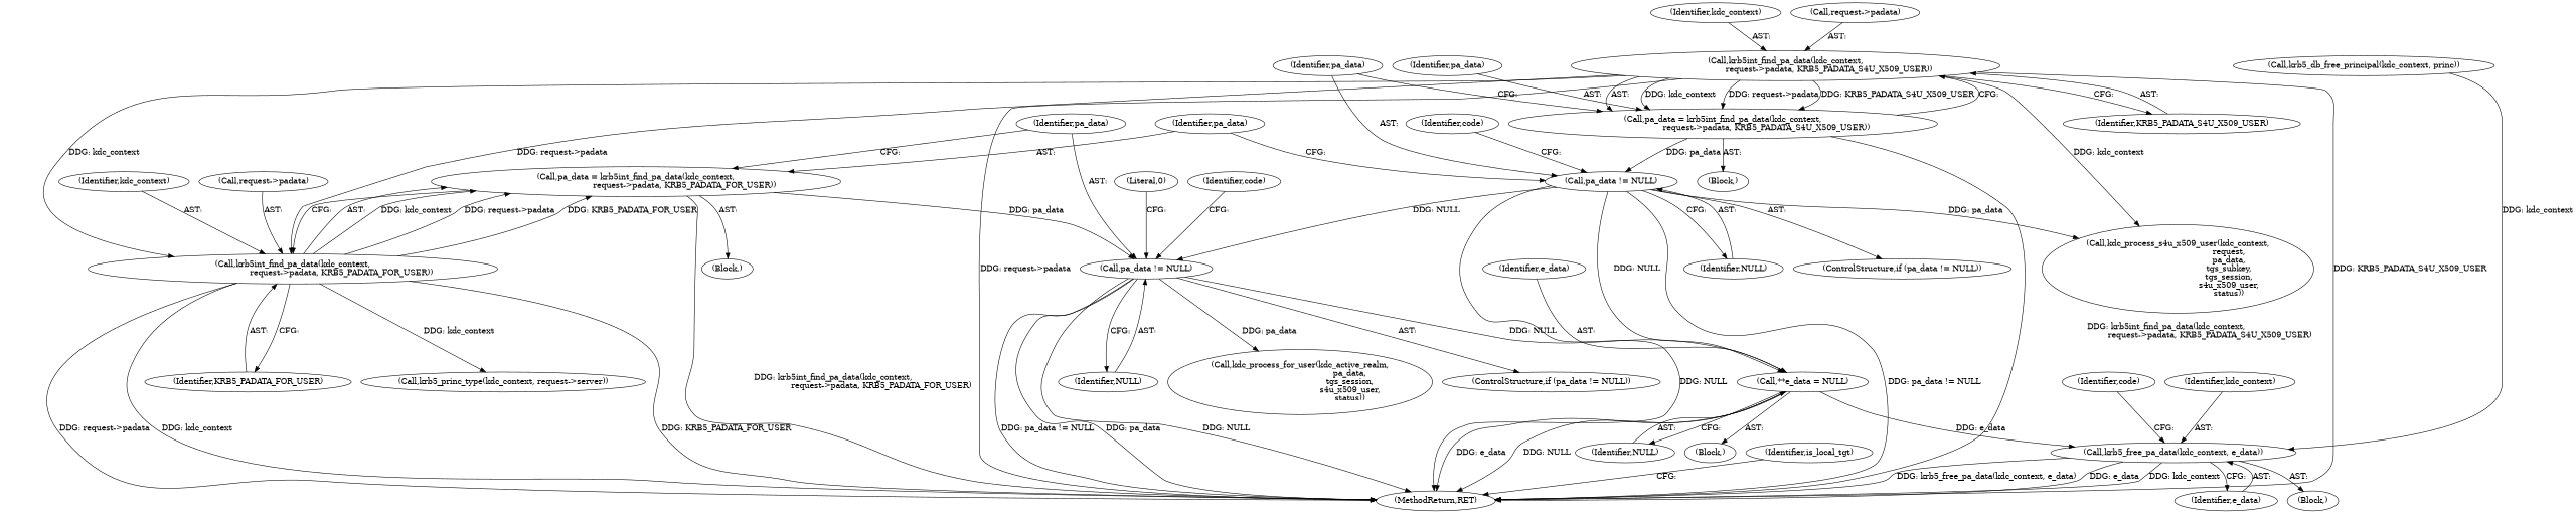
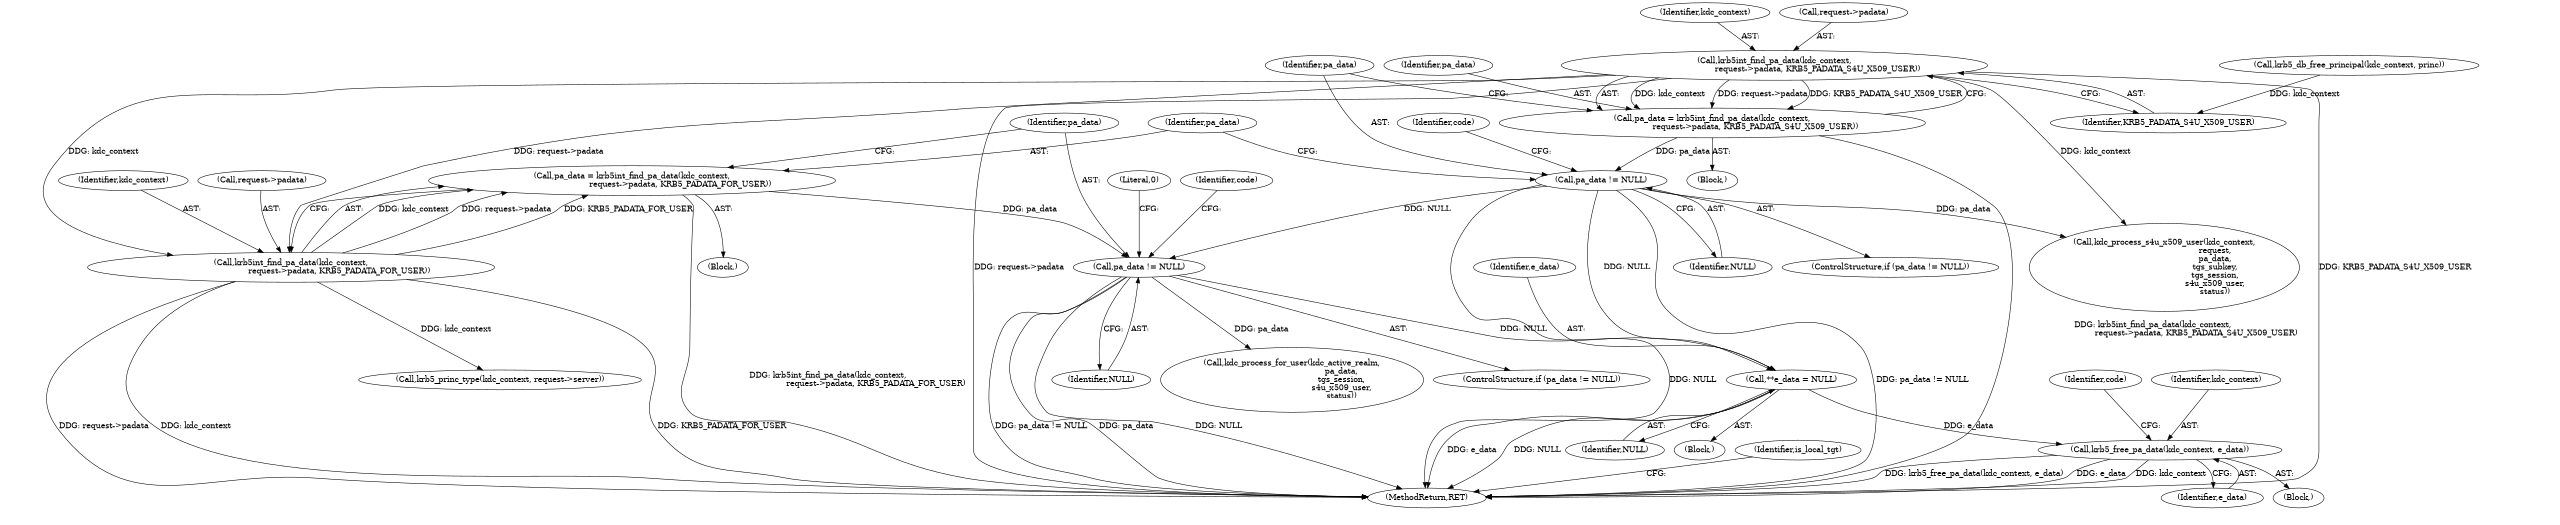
  digraph {
    n1 [label="(Call,**e_data = NULL)"]
    n2 [label="(Call,krb5_free_pa_data(kdc_context, e_data))"]
    n3 [label="(MethodReturn,RET)"]
    n4 [label="(Block,)"]
    n5 [label="(Identifier,NULL)"]
    n6 [label="(Identifier,e_data)"]
    n7 [label="(Block,)"]
    n8 [label="(Call,pa_data != NULL)"]
    n9 [label="(ControlStructure,if (pa_data != NULL))"]
    n10 [label="(Identifier,NULL)"]
    n11 [label="(Call,kdc_process_for_user(kdc_active_realm,\n                                        pa_data,\n                                        tgs_session,\n                                        s4u_x509_user,\n                                        status))"]
    n12 [label="(Call,pa_data = krb5int_find_pa_data(kdc_context,\n                                       request->padata, KRB5_PADATA_FOR_USER))"]
    n13 [label="(Call,krb5int_find_pa_data(kdc_context,\n                                       request->padata, KRB5_PADATA_FOR_USER))"]
    n14 [label="(Block,)"]
    n15 [label="(Call,krb5_princ_type(kdc_context, request->server))"]
-   n16 [label="(Identifier,KRB5_PADATA_FOR_USER)"]
    n17 [label="(Call,krb5int_find_pa_data(kdc_context,\n                                   request->padata, KRB5_PADATA_S4U_X509_USER))"]
    n18 [label="(Call,pa_data = krb5int_find_pa_data(kdc_context,\n                                   request->padata, KRB5_PADATA_S4U_X509_USER))"]
    n19 [label="(Call,kdc_process_s4u_x509_user(kdc_context,\n                                         request,\n                                         pa_data,\n                                         tgs_subkey,\n                                         tgs_session,\n                                         s4u_x509_user,\n                                         status))"]
    n20 [label="(Identifier,KRB5_PADATA_S4U_X509_USER)"]
    n21 [label="(Call,pa_data != NULL)"]
    n22 [label="(Block,)"]
    n23 [label="(ControlStructure,if (pa_data != NULL))"]
    n24 [label="(Identifier,NULL)"]
    n25 [label="(Identifier,is_local_tgt)"]
    n26 [label="(Identifier,pa_data)"]
    n27 [label="(Literal,0)"]
    n28 [label="(Identifier,e_data)"]
    n29 [label="(Identifier,code)"]
    n30 [label="(Call,krb5_db_free_principal(kdc_context, princ))"]
    n31 [label="(Identifier,kdc_context)"]
    n32 [label="(Identifier,kdc_context)"]
    n33 [label="(Call,request->padata)"]
    n34 [label="(Identifier,pa_data)"]
    n35 [label="(Identifier,code)"]
    n36 [label="(Identifier,pa_data)"]
    n37 [label="(Identifier,pa_data)"]
    n38 [label="(Identifier,code)"]
    n39 [label="(Call,request->padata)"]
    n40 [label="(Identifier,kdc_context)"]
    n1 -> n2 [label="DDG: e_data"]
    n1 -> n3 [label="DDG: e_data"]
    n1 -> n3 [label="DDG: NULL"]
    n1 -> n4 [label="AST: "]
    n1 -> n5 [label="CFG: "]
    n2 -> n3 [label="DDG: krb5_free_pa_data(kdc_context, e_data)"]
    n2 -> n3 [label="DDG: e_data"]
    n2 -> n3 [label="DDG: kdc_context"]
    n2 -> n6 [label="CFG: "]
    n2 -> n7 [label="AST: "]
    n5 -> n1 [label="AST: "]
    n6 -> n2 [label="AST: "]
    n8 -> n1 [label="DDG: NULL"]
    n8 -> n3 [label="DDG: pa_data != NULL"]
    n8 -> n3 [label="DDG: pa_data"]
    n8 -> n3 [label="DDG: NULL"]
    n8 -> n9 [label="AST: "]
    n8 -> n10 [label="CFG: "]
    n8 -> n11 [label="DDG: pa_data"]
    n10 -> n8 [label="AST: "]
    n12 -> n3 [label="DDG: krb5int_find_pa_data(kdc_context,\n                                       request->padata, KRB5_PADATA_FOR_USER)"]
    n12 -> n8 [label="DDG: pa_data"]
    n12 -> n13 [label="CFG: "]
    n12 -> n14 [label="AST: "]
    n13 -> n3 [label="DDG: kdc_context"]
    n13 -> n3 [label="DDG: KRB5_PADATA_FOR_USER"]
    n13 -> n3 [label="DDG: request->padata"]
    n13 -> n12 [label="AST: "]
    n13 -> n12 [label="DDG: kdc_context"]
    n13 -> n12 [label="DDG: request->padata"]
    n13 -> n12 [label="DDG: KRB5_PADATA_FOR_USER"]
    n13 -> n15 [label="DDG: kdc_context"]
-   n13 -> n16 [label="CFG: "]
-   n16 -> n13 [label="AST: "]
    n17 -> n3 [label="DDG: request->padata"]
    n17 -> n3 [label="DDG: KRB5_PADATA_S4U_X509_USER"]
    n17 -> n13 [label="DDG: kdc_context"]
    n17 -> n13 [label="DDG: request->padata"]
    n17 -> n18 [label="AST: "]
    n17 -> n18 [label="DDG: kdc_context"]
    n17 -> n18 [label="DDG: request->padata"]
    n17 -> n18 [label="DDG: KRB5_PADATA_S4U_X509_USER"]
    n17 -> n19 [label="DDG: kdc_context"]
    n17 -> n20 [label="CFG: "]
    n18 -> n3 [label="DDG: krb5int_find_pa_data(kdc_context,\n                                   request->padata, KRB5_PADATA_S4U_X509_USER)"]
    n18 -> n17 [label="CFG: "]
    n18 -> n21 [label="DDG: pa_data"]
    n18 -> n22 [label="AST: "]
    n20 -> n17 [label="AST: "]
    n21 -> n1 [label="DDG: NULL"]
    n21 -> n3 [label="DDG: NULL"]
    n21 -> n3 [label="DDG: pa_data != NULL"]
    n21 -> n8 [label="DDG: NULL"]
    n21 -> n19 [label="DDG: pa_data"]
    n21 -> n23 [label="AST: "]
    n21 -> n24 [label="CFG: "]
    n24 -> n21 [label="AST: "]
    n25 -> n3 [label="CFG: "]
    n26 -> n18 [label="AST: "]
    n27 -> n8 [label="CFG: "]
    n28 -> n1 [label="AST: "]
    n29 -> n2 [label="CFG: "]
-   n30 -> n2 [label="DDG: kdc_context"]
+   n30 -> n20 [label="DDG: kdc_context"]
    n31 -> n2 [label="AST: "]
    n32 -> n17 [label="AST: "]
    n33 -> n17 [label="AST: "]
    n34 -> n18 [label="CFG: "]
    n34 -> n21 [label="AST: "]
    n35 -> n8 [label="CFG: "]
    n36 -> n8 [label="AST: "]
    n36 -> n12 [label="CFG: "]
    n37 -> n12 [label="AST: "]
    n37 -> n21 [label="CFG: "]
    n38 -> n21 [label="CFG: "]
    n39 -> n13 [label="AST: "]
    n40 -> n13 [label="AST: "]
  }
